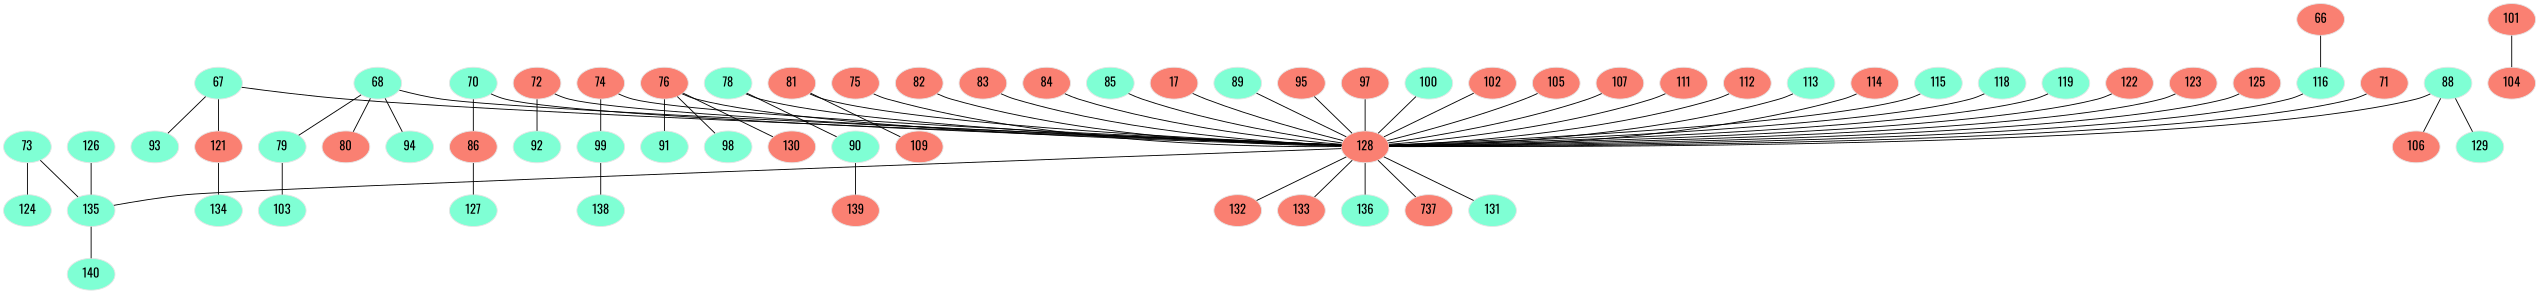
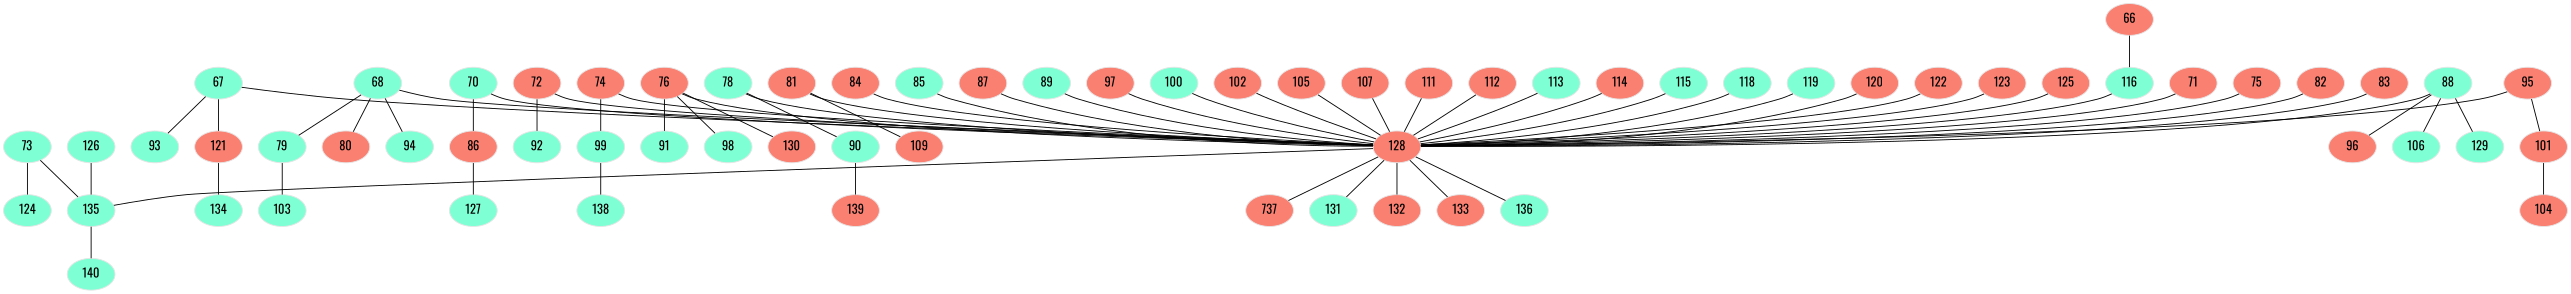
  graph {
    fontname=Oswald
    node [color=gray90 fillcolor=salmon fontname=Oswald style=filled]
    edge [fontname=Oswald]
    66 [super="+44"]
    116 [fillcolor=aquamarine super="+26+33"]
    128 [super="+36+28+48+32+49+50+52+108+55+117+57+58+61+59+60+62"]
    67 [fillcolor=aquamarine super="+64"]
    93 [fillcolor=aquamarine]
    121
    134 [fillcolor=aquamarine]
    135 [fillcolor=aquamarine super="+17+110"]
    131 [fillcolor=aquamarine]
    132
    133
    136 [fillcolor=aquamarine]
    n13 [label=737]
    68 [fillcolor=aquamarine]
    79 [fillcolor=aquamarine]
    80
    94 [fillcolor=aquamarine]
    103 [fillcolor=aquamarine]
    70 [fillcolor=aquamarine]
    86
    127 [fillcolor=aquamarine]
    71
    72 [super="+47"]
    92 [fillcolor=aquamarine]
    73 [fillcolor=aquamarine]
    124 [fillcolor=aquamarine]
    140 [fillcolor=aquamarine]
    74
    99 [fillcolor=aquamarine]
    138 [fillcolor=aquamarine]
    75
    76
    91 [fillcolor=aquamarine]
    98 [fillcolor=aquamarine]
    130
    78 [fillcolor=aquamarine]
    90 [fillcolor=aquamarine]
    139
    81
    109
    82
    83
    84
    85 [fillcolor=aquamarine]
-   87 [label=17]
+   87
    88 [fillcolor=aquamarine]
-   106
+   96
+   106 [fillcolor=aquamarine]
    129 [fillcolor=aquamarine]
    89 [fillcolor=aquamarine]
    95
    101
    104
    97
    100 [fillcolor=aquamarine]
    102
    105
    107
    111
    112
    113 [fillcolor=aquamarine]
    114
    115 [fillcolor=aquamarine super="+37"]
    118 [fillcolor=aquamarine]
    119 [fillcolor=aquamarine]
+   120
    122 [super="+46"]
    123
    125
    126 [fillcolor=aquamarine]
    66 -- 116
    116 -- 128
    128 -- 135
    128 -- 131
    128 -- 132
    128 -- 133
    128 -- 136
    128 -- n13
    67 -- 128
    67 -- 93
    67 -- 121
    121 -- 134
    135 -- 140
    68 -- 128
    68 -- 79
    68 -- 80
    68 -- 94
    79 -- 103
    70 -- 128
    70 -- 86
    86 -- 127
    71 -- 128
    72 -- 128
    72 -- 92
    73 -- 135
    73 -- 124
    74 -- 128
    74 -- 99
    99 -- 138
    75 -- 128
    76 -- 128
    76 -- 91
    76 -- 98
    76 -- 130
    78 -- 128
    78 -- 90
    90 -- 139
    81 -- 128
    81 -- 109
    82 -- 128
    83 -- 128
    84 -- 128
    85 -- 128
    87 -- 128
    88 -- 128
+   88 -- 96
    88 -- 106
    88 -- 129
    89 -- 128
    95 -- 128
+   95 -- 101
    101 -- 104
    97 -- 128
    100 -- 128
    102 -- 128
    105 -- 128
    107 -- 128
    111 -- 128
    112 -- 128
    113 -- 128
    114 -- 128
    115 -- 128
    118 -- 128
    119 -- 128
+   120 -- 128
    122 -- 128
    123 -- 128
    125 -- 128
    126 -- 135
  }
